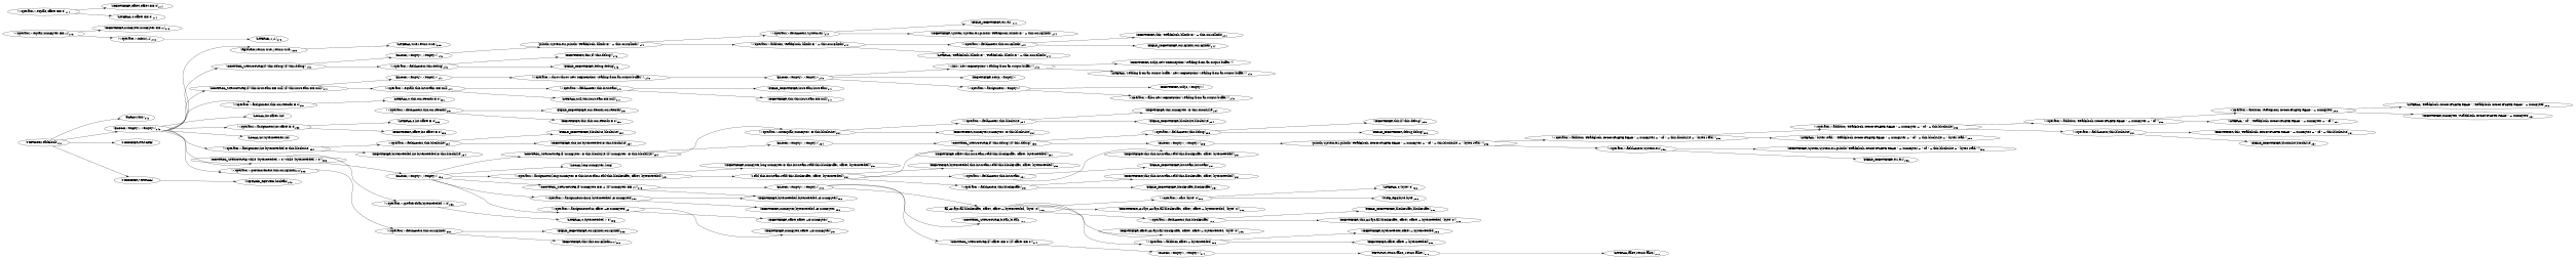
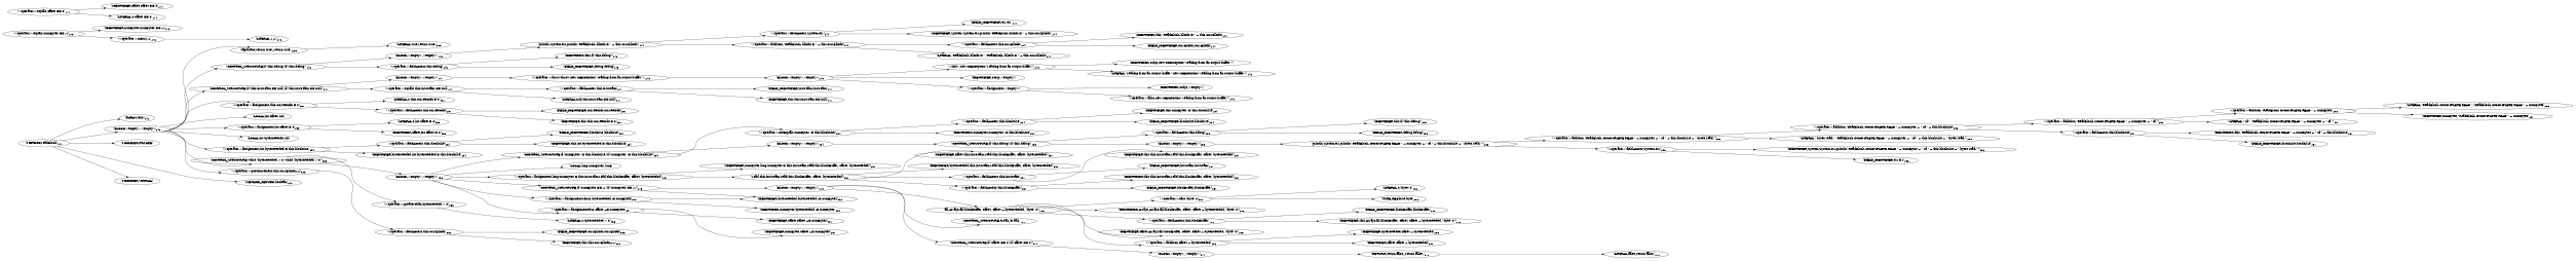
  digraph {
    rankdir=LR
    n1 [label=<(METHOD,readBlock)<SUB>242</SUB>>]
    n2 [label=<(PARAM,this)<SUB>242</SUB>>]
    n3 [label=<(BLOCK,&lt;empty&gt;,&lt;empty&gt;)<SUB>242</SUB>>]
    n4 [label=<(MODIFIER,PRIVATE)>]
    n5 [label=<(MODIFIER,VIRTUAL)>]
    n6 [label=<(METHOD_RETURN,boolean)<SUB>242</SUB>>]
    n7 [label=<(CONTROL_STRUCTURE,if (this.debug),if (this.debug))<SUB>243</SUB>>]
    n8 [label=<(CONTROL_STRUCTURE,if (this.inStream == null),if (this.inStream == null))<SUB>247</SUB>>]
    n9 [label=<(&lt;operator&gt;.assignment,this.currRecIdx = 0)<SUB>251</SUB>>]
    n10 [label=<(LOCAL,int offset: int)>]
    n11 [label=<(&lt;operator&gt;.assignment,int offset = 0)<SUB>253</SUB>>]
    n12 [label=<(LOCAL,int bytesNeeded: int)>]
    n13 [label=<(&lt;operator&gt;.assignment,int bytesNeeded = this.blockSize)<SUB>254</SUB>>]
    n14 [label=<(CONTROL_STRUCTURE,while (bytesNeeded &gt; 0),while (bytesNeeded &gt; 0))<SUB>256</SUB>>]
    n15 [label=<(&lt;operator&gt;.postIncrement,this.currBlkIdx++)<SUB>303</SUB>>]
    n16 [label=<(RETURN,return true;,return true;)<SUB>305</SUB>>]
    n17 [label=<(&lt;operator&gt;.fieldAccess,this.debug)<SUB>243</SUB>>]
    n18 [label=<(BLOCK,&lt;empty&gt;,&lt;empty&gt;)<SUB>243</SUB>>]
    n19 [label=<(&lt;operator&gt;.equals,this.inStream == null)<SUB>247</SUB>>]
    n20 [label=<(BLOCK,&lt;empty&gt;,&lt;empty&gt;)<SUB>247</SUB>>]
    n21 [label=<(&lt;operator&gt;.fieldAccess,this.currRecIdx)<SUB>251</SUB>>]
    n22 [label=<(LITERAL,0,this.currRecIdx = 0)<SUB>251</SUB>>]
    n23 [label=<(IDENTIFIER,offset,int offset = 0)<SUB>253</SUB>>]
    n24 [label=<(LITERAL,0,int offset = 0)<SUB>253</SUB>>]
    n25 [label=<(IDENTIFIER,bytesNeeded,int bytesNeeded = this.blockSize)<SUB>254</SUB>>]
    n26 [label=<(&lt;operator&gt;.fieldAccess,this.blockSize)<SUB>254</SUB>>]
    n27 [label=<(&lt;operator&gt;.greaterThan,bytesNeeded &gt; 0)<SUB>256</SUB>>]
    n28 [label=<(BLOCK,&lt;empty&gt;,&lt;empty&gt;)<SUB>256</SUB>>]
    n29 [label=<(&lt;operator&gt;.fieldAccess,this.currBlkIdx)<SUB>303</SUB>>]
    n30 [label=<(LITERAL,true,return true;)<SUB>305</SUB>>]
    n31 [label=<(IDENTIFIER,this,if (this.debug))<SUB>243</SUB>>]
    n32 [label=<(FIELD_IDENTIFIER,debug,debug)<SUB>243</SUB>>]
    n33 [label=<(println,System.err.println(&quot;ReadBlock: blkIdx = &quot; + this.currBlkIdx))<SUB>244</SUB>>]
    n34 [label=<(&lt;operator&gt;.fieldAccess,System.err)<SUB>244</SUB>>]
    n35 [label=<(&lt;operator&gt;.addition,&quot;ReadBlock: blkIdx = &quot; + this.currBlkIdx)<SUB>244</SUB>>]
    n36 [label=<(IDENTIFIER,System,System.err.println(&quot;ReadBlock: blkIdx = &quot; + this.currBlkIdx))<SUB>244</SUB>>]
    n37 [label=<(FIELD_IDENTIFIER,err,err)<SUB>244</SUB>>]
    n38 [label=<(LITERAL,&quot;ReadBlock: blkIdx = &quot;,&quot;ReadBlock: blkIdx = &quot; + this.currBlkIdx)<SUB>244</SUB>>]
    n39 [label=<(&lt;operator&gt;.fieldAccess,this.currBlkIdx)<SUB>244</SUB>>]
    n40 [label=<(IDENTIFIER,this,&quot;ReadBlock: blkIdx = &quot; + this.currBlkIdx)<SUB>244</SUB>>]
    n41 [label=<(FIELD_IDENTIFIER,currBlkIdx,currBlkIdx)<SUB>244</SUB>>]
    n42 [label=<(&lt;operator&gt;.fieldAccess,this.inStream)<SUB>247</SUB>>]
    n43 [label=<(LITERAL,null,this.inStream == null)<SUB>247</SUB>>]
    n44 [label=<(&lt;operator&gt;.throw,throw new IOException(&quot;reading from an output buffer&quot;);)<SUB>248</SUB>>]
    n45 [label=<(IDENTIFIER,this,this.inStream == null)<SUB>247</SUB>>]
    n46 [label=<(FIELD_IDENTIFIER,inStream,inStream)<SUB>247</SUB>>]
    n47 [label=<(BLOCK,&lt;empty&gt;,&lt;empty&gt;)<SUB>248</SUB>>]
    n48 [label=<(&lt;operator&gt;.assignment,&lt;empty&gt;)>]
    n49 [label=<(&lt;init&gt;,new IOException(&quot;reading from an output buffer&quot;))<SUB>248</SUB>>]
    n50 [label=<(IDENTIFIER,$obj2,&lt;empty&gt;)>]
    n51 [label=<(IDENTIFIER,$obj2,&lt;empty&gt;)>]
    n52 [label=<(&lt;operator&gt;.alloc,new IOException(&quot;reading from an output buffer&quot;))<SUB>248</SUB>>]
    n53 [label=<(IDENTIFIER,$obj2,new IOException(&quot;reading from an output buffer&quot;))>]
    n54 [label=<(LITERAL,&quot;reading from an output buffer&quot;,new IOException(&quot;reading from an output buffer&quot;))<SUB>248</SUB>>]
    n55 [label=<(IDENTIFIER,this,this.currRecIdx = 0)<SUB>251</SUB>>]
    n56 [label=<(FIELD_IDENTIFIER,currRecIdx,currRecIdx)<SUB>251</SUB>>]
    n57 [label=<(IDENTIFIER,this,int bytesNeeded = this.blockSize)<SUB>254</SUB>>]
    n58 [label=<(FIELD_IDENTIFIER,blockSize,blockSize)<SUB>254</SUB>>]
    n59 [label=<(LITERAL,0,bytesNeeded &gt; 0)<SUB>256</SUB>>]
    n60 [label=<(LOCAL,long numBytes: long)>]
    n61 [label=<(&lt;operator&gt;.assignment,long numBytes = this.inStream.read(this.blockBuffer, offset, bytesNeeded))<SUB>257</SUB>>]
    n62 [label=<(CONTROL_STRUCTURE,if (numBytes == -1),if (numBytes == -1))<SUB>273</SUB>>]
    n63 [label=<(&lt;operator&gt;.assignmentPlus,offset += numBytes)<SUB>291</SUB>>]
    n64 [label=<(&lt;operator&gt;.assignmentMinus,bytesNeeded -= numBytes)<SUB>292</SUB>>]
    n65 [label=<(CONTROL_STRUCTURE,if (numBytes != this.blockSize),if (numBytes != this.blockSize))<SUB>294</SUB>>]
    n66 [label=<(IDENTIFIER,numBytes,long numBytes = this.inStream.read(this.blockBuffer, offset, bytesNeeded))<SUB>257</SUB>>]
    n67 [label=<(read,this.inStream.read(this.blockBuffer, offset, bytesNeeded))<SUB>257</SUB>>]
    n68 [label=<(BLOCK,&lt;empty&gt;,&lt;empty&gt;)<SUB>273</SUB>>]
    n69 [label=<(IDENTIFIER,bytesNeeded,bytesNeeded -= numBytes)<SUB>292</SUB>>]
-   n70 [label=<(IDENTIFIER,offset,offset += numBytes)<SUB>281</SUB>>]
+   n70 [label=<(IDENTIFIER,offset,offset += numBytes)<SUB>291</SUB>>]
    n71 [label=<(IDENTIFIER,numBytes,offset += numBytes)<SUB>291</SUB>>]
    n72 [label=<(IDENTIFIER,numBytes,bytesNeeded -= numBytes)<SUB>292</SUB>>]
    n73 [label=<(&lt;operator&gt;.notEquals,numBytes != this.blockSize)<SUB>294</SUB>>]
    n74 [label=<(BLOCK,&lt;empty&gt;,&lt;empty&gt;)<SUB>294</SUB>>]
    n75 [label=<(&lt;operator&gt;.fieldAccess,this.inStream)<SUB>257</SUB>>]
    n76 [label=<(&lt;operator&gt;.fieldAccess,this.blockBuffer)<SUB>257</SUB>>]
    n77 [label=<(IDENTIFIER,offset,this.inStream.read(this.blockBuffer, offset, bytesNeeded))<SUB>257</SUB>>]
    n78 [label=<(IDENTIFIER,bytesNeeded,this.inStream.read(this.blockBuffer, offset, bytesNeeded))<SUB>258</SUB>>]
    n79 [label=<(IDENTIFIER,this,this.inStream.read(this.blockBuffer, offset, bytesNeeded))<SUB>257</SUB>>]
    n80 [label=<(FIELD_IDENTIFIER,inStream,inStream)<SUB>257</SUB>>]
    n81 [label=<(IDENTIFIER,this,this.inStream.read(this.blockBuffer, offset, bytesNeeded))<SUB>257</SUB>>]
    n82 [label=<(FIELD_IDENTIFIER,blockBuffer,blockBuffer)<SUB>257</SUB>>]
    n83 [label=<(&lt;operator&gt;.equals,numBytes == -1)<SUB>273</SUB>>]
    n84 [label=<(IDENTIFIER,numBytes,numBytes == -1)<SUB>273</SUB>>]
    n85 [label=<(&lt;operator&gt;.minus,-1)<SUB>273</SUB>>]
    n86 [label=<(CONTROL_STRUCTURE,if (offset == 0),if (offset == 0))<SUB>274</SUB>>]
    n87 [label=<(fill,Arrays.fill(blockBuffer, offset, offset + bytesNeeded, (byte) 0))<SUB>286</SUB>>]
    n88 [label=<(CONTROL_STRUCTURE,break;,break;)<SUB>288</SUB>>]
    n89 [label=<(LITERAL,1,-1)<SUB>273</SUB>>]
    n90 [label=<(BLOCK,&lt;empty&gt;,&lt;empty&gt;)<SUB>274</SUB>>]
    n91 [label=<(IDENTIFIER,Arrays,Arrays.fill(blockBuffer, offset, offset + bytesNeeded, (byte) 0))<SUB>286</SUB>>]
    n92 [label=<(&lt;operator&gt;.fieldAccess,this.blockBuffer)<SUB>286</SUB>>]
    n93 [label=<(IDENTIFIER,offset,Arrays.fill(blockBuffer, offset, offset + bytesNeeded, (byte) 0))<SUB>286</SUB>>]
    n94 [label=<(&lt;operator&gt;.addition,offset + bytesNeeded)<SUB>286</SUB>>]
    n95 [label=<(&lt;operator&gt;.cast,(byte) 0)<SUB>286</SUB>>]
    n96 [label=<(&lt;operator&gt;.equals,offset == 0)<SUB>274</SUB>>]
    n97 [label=<(IDENTIFIER,offset,offset == 0)<SUB>274</SUB>>]
    n98 [label=<(LITERAL,0,offset == 0)<SUB>274</SUB>>]
    n99 [label=<(RETURN,return false;,return false;)<SUB>278</SUB>>]
    n100 [label=<(LITERAL,false,return false;)<SUB>272</SUB>>]
    n101 [label=<(IDENTIFIER,this,Arrays.fill(blockBuffer, offset, offset + bytesNeeded, (byte) 0))<SUB>286</SUB>>]
    n102 [label=<(FIELD_IDENTIFIER,blockBuffer,blockBuffer)<SUB>286</SUB>>]
    n103 [label=<(IDENTIFIER,offset,offset + bytesNeeded)<SUB>286</SUB>>]
    n104 [label=<(IDENTIFIER,bytesNeeded,offset + bytesNeeded)<SUB>286</SUB>>]
    n105 [label=<(TYPE_REF,byte,byte)<SUB>286</SUB>>]
    n106 [label=<(LITERAL,0,(byte) 0)<SUB>286</SUB>>]
    n107 [label=<(IDENTIFIER,numBytes,numBytes != this.blockSize)<SUB>294</SUB>>]
    n108 [label=<(&lt;operator&gt;.fieldAccess,this.blockSize)<SUB>294</SUB>>]
    n109 [label=<(CONTROL_STRUCTURE,if (this.debug),if (this.debug))<SUB>295</SUB>>]
    n110 [label=<(IDENTIFIER,this,numBytes != this.blockSize)<SUB>294</SUB>>]
    n111 [label=<(FIELD_IDENTIFIER,blockSize,blockSize)<SUB>294</SUB>>]
    n112 [label=<(&lt;operator&gt;.fieldAccess,this.debug)<SUB>295</SUB>>]
    n113 [label=<(BLOCK,&lt;empty&gt;,&lt;empty&gt;)<SUB>295</SUB>>]
    n114 [label=<(IDENTIFIER,this,if (this.debug))<SUB>295</SUB>>]
    n115 [label=<(FIELD_IDENTIFIER,debug,debug)<SUB>295</SUB>>]
    n116 [label=<(println,System.err.println(&quot;ReadBlock: INCOMPLETE READ &quot; + numBytes + &quot; of &quot; + this.blockSize + &quot; bytes read.&quot;))<SUB>296</SUB>>]
    n117 [label=<(&lt;operator&gt;.fieldAccess,System.err)<SUB>296</SUB>>]
    n118 [label=<(&lt;operator&gt;.addition,&quot;ReadBlock: INCOMPLETE READ &quot; + numBytes + &quot; of &quot; + this.blockSize + &quot; bytes read.&quot;)<SUB>296</SUB>>]
    n119 [label=<(IDENTIFIER,System,System.err.println(&quot;ReadBlock: INCOMPLETE READ &quot; + numBytes + &quot; of &quot; + this.blockSize + &quot; bytes read.&quot;))<SUB>296</SUB>>]
    n120 [label=<(FIELD_IDENTIFIER,err,err)<SUB>296</SUB>>]
    n121 [label=<(&lt;operator&gt;.addition,&quot;ReadBlock: INCOMPLETE READ &quot; + numBytes + &quot; of &quot; + this.blockSize)<SUB>296</SUB>>]
    n122 [label=<(LITERAL,&quot; bytes read.&quot;,&quot;ReadBlock: INCOMPLETE READ &quot; + numBytes + &quot; of &quot; + this.blockSize + &quot; bytes read.&quot;)<SUB>298</SUB>>]
    n123 [label=<(&lt;operator&gt;.addition,&quot;ReadBlock: INCOMPLETE READ &quot; + numBytes + &quot; of &quot;)<SUB>296</SUB>>]
    n124 [label=<(&lt;operator&gt;.fieldAccess,this.blockSize)<SUB>297</SUB>>]
    n125 [label=<(&lt;operator&gt;.addition,&quot;ReadBlock: INCOMPLETE READ &quot; + numBytes)<SUB>296</SUB>>]
    n126 [label=<(LITERAL,&quot; of &quot;,&quot;ReadBlock: INCOMPLETE READ &quot; + numBytes + &quot; of &quot;)<SUB>297</SUB>>]
    n127 [label=<(IDENTIFIER,this,&quot;ReadBlock: INCOMPLETE READ &quot; + numBytes + &quot; of &quot; + this.blockSize)<SUB>297</SUB>>]
    n128 [label=<(FIELD_IDENTIFIER,blockSize,blockSize)<SUB>297</SUB>>]
    n129 [label=<(LITERAL,&quot;ReadBlock: INCOMPLETE READ &quot;,&quot;ReadBlock: INCOMPLETE READ &quot; + numBytes)<SUB>296</SUB>>]
    n130 [label=<(IDENTIFIER,numBytes,&quot;ReadBlock: INCOMPLETE READ &quot; + numBytes)<SUB>297</SUB>>]
    n131 [label=<(IDENTIFIER,this,this.currBlkIdx++)<SUB>303</SUB>>]
    n132 [label=<(FIELD_IDENTIFIER,currBlkIdx,currBlkIdx)<SUB>303</SUB>>]
    n1 -> n2
    n1 -> n3
    n1 -> n4
    n1 -> n5
-   n5 -> n6
+   n1 -> n6
    n3 -> n7
    n3 -> n8
    n3 -> n9
    n3 -> n10
    n3 -> n11
    n3 -> n12
    n3 -> n13
    n3 -> n14
    n3 -> n15
    n3 -> n16
    n7 -> n17
    n7 -> n18
    n8 -> n19
    n8 -> n20
+   n9 -> n21
    n9 -> n22
    n11 -> n23
    n11 -> n24
    n13 -> n25
    n13 -> n26
    n14 -> n27
    n14 -> n28
    n15 -> n29
    n16 -> n30
    n17 -> n31
    n17 -> n32
    n18 -> n33
    n19 -> n42
    n19 -> n43
    n20 -> n44
    n21 -> n55
    n21 -> n56
    n26 -> n57
    n26 -> n58
    n27 -> n59
    n28 -> n60
    n28 -> n61
    n28 -> n62
    n28 -> n63
    n28 -> n64
    n28 -> n65
    n29 -> n131
    n29 -> n132
    n33 -> n34
    n33 -> n35
    n34 -> n36
    n34 -> n37
    n35 -> n38
    n35 -> n39
    n39 -> n40
    n39 -> n41
    n42 -> n45
    n42 -> n46
    n44 -> n47
    n47 -> n48
    n47 -> n49
    n47 -> n50
    n48 -> n51
    n48 -> n52
    n49 -> n53
    n49 -> n54
    n61 -> n66
    n61 -> n67
    n62 -> n68
    n62 -> n69
    n63 -> n70
    n63 -> n71
    n64 -> n69
    n64 -> n72
    n65 -> n73
    n65 -> n74
    n67 -> n75
    n67 -> n76
    n67 -> n77
    n67 -> n78
    n68 -> n86
    n68 -> n87
    n68 -> n88
    n73 -> n107
    n73 -> n108
    n74 -> n109
    n75 -> n79
    n75 -> n80
    n76 -> n81
    n76 -> n82
    n83 -> n84
    n83 -> n85
    n85 -> n89
    n86 -> n90
    n87 -> n91
    n87 -> n92
    n87 -> n93
    n87 -> n94
    n87 -> n95
    n90 -> n99
    n92 -> n101
    n92 -> n102
    n94 -> n103
    n94 -> n104
    n95 -> n105
    n95 -> n106
    n96 -> n97
    n96 -> n98
    n99 -> n100
    n108 -> n110
    n108 -> n111
    n109 -> n112
    n109 -> n113
    n112 -> n114
    n112 -> n115
    n113 -> n116
    n116 -> n117
    n116 -> n118
    n117 -> n119
    n117 -> n120
    n118 -> n121
    n118 -> n122
    n121 -> n123
    n121 -> n124
    n123 -> n125
    n123 -> n126
    n124 -> n127
    n124 -> n128
    n125 -> n129
    n125 -> n130
  }
